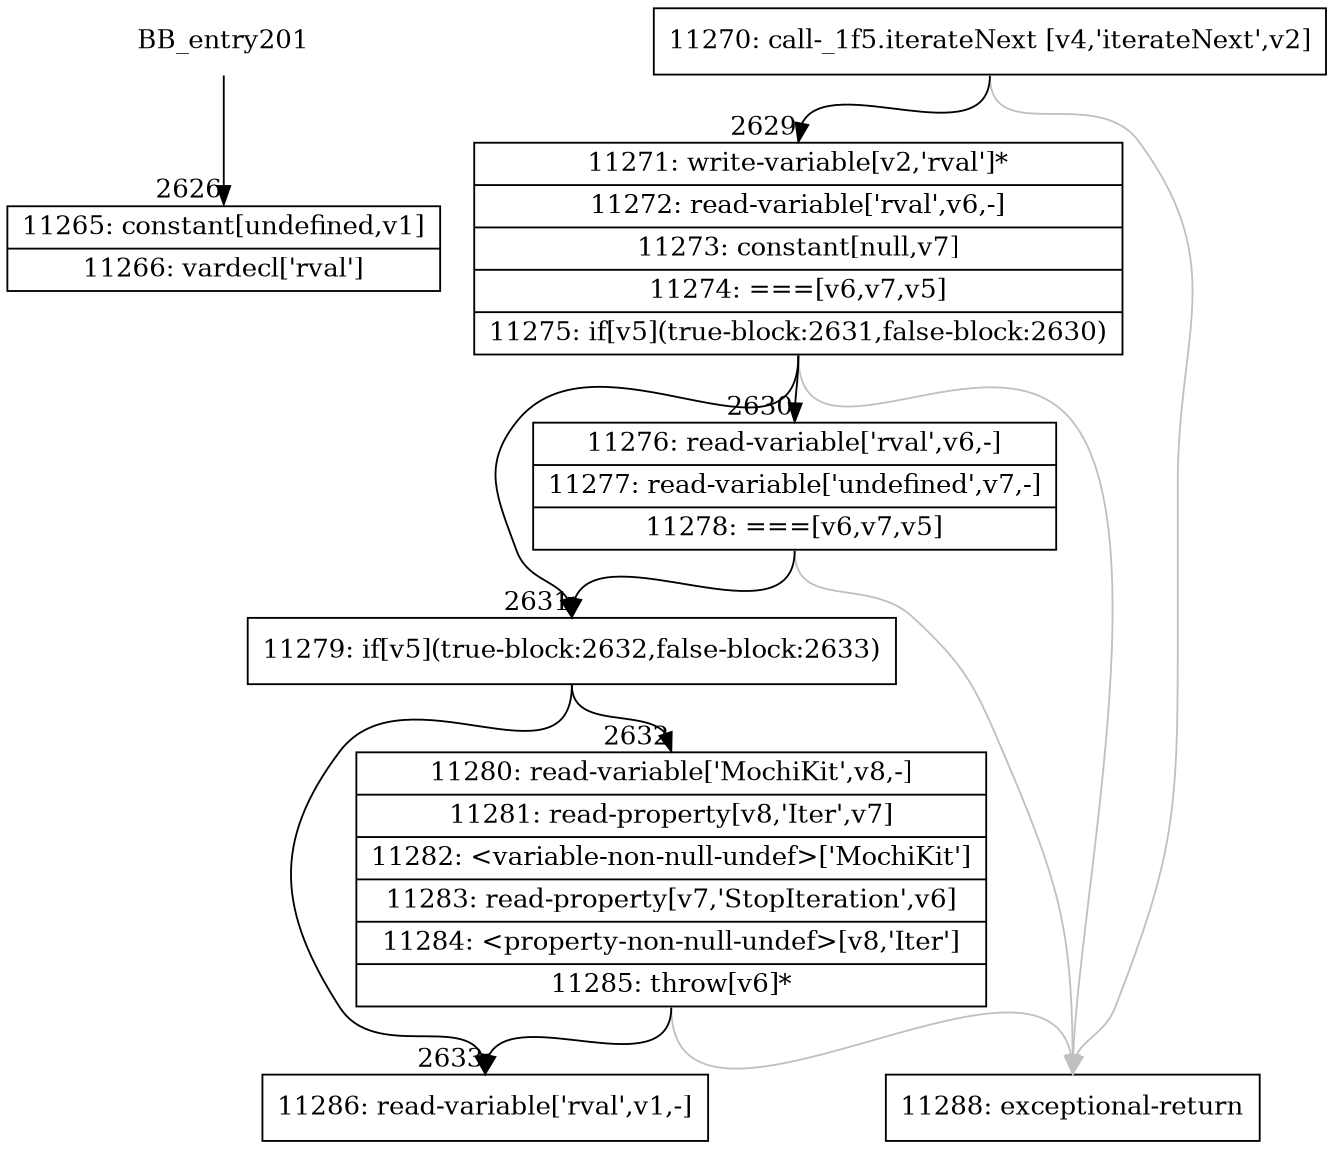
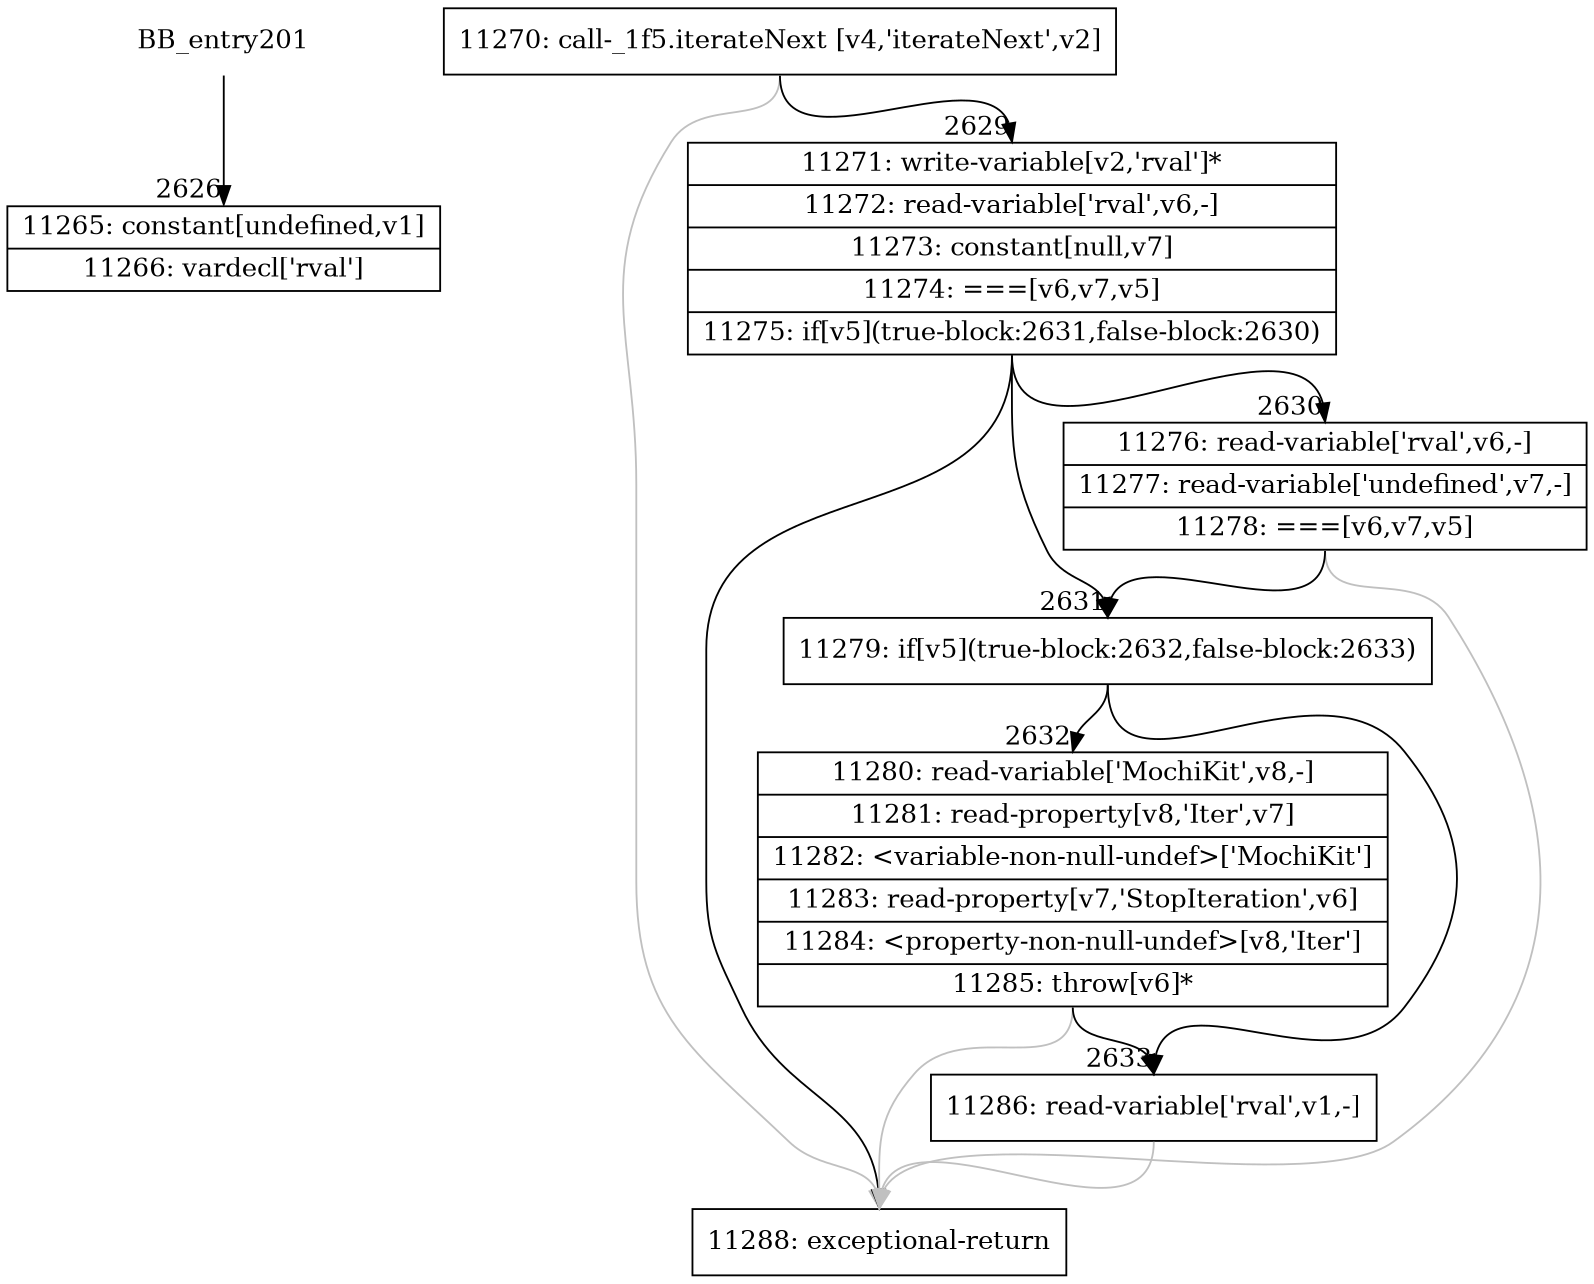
  digraph {
    rankdir=TD
    node [shape=record]
    edge [headport=n tailport=s]
    BB_entry201 [shape=none]
    n2 [label="{11265: constant[undefined,v1]|11266: vardecl['rval']}"]
    n3 [label="{11270: call-_1f5.iterateNext [v4,'iterateNext',v2]}"]
    n4 [label="{11288: exceptional-return}"]
    n5 [label="{11271: write-variable[v2,'rval']*|11272: read-variable['rval',v6,-]|11273: constant[null,v7]|11274: ===[v6,v7,v5]|11275: if[v5](true-block:2631,false-block:2630)}"]
    n6 [label="{11279: if[v5](true-block:2632,false-block:2633)}"]
    n7 [label="{11276: read-variable['rval',v6,-]|11277: read-variable['undefined',v7,-]|11278: ===[v6,v7,v5]}"]
    n8 [label="{11280: read-variable['MochiKit',v8,-]|11281: read-property[v8,'Iter',v7]|11282: \<variable-non-null-undef\>['MochiKit']|11283: read-property[v7,'StopIteration',v6]|11284: \<property-non-null-undef\>[v8,'Iter']|11285: throw[v6]*}"]
    n9 [label="{11286: read-variable['rval',v1,-]}"]
    BB_entry201 -> n2 [headlabel="    2626"]
    n3 -> n4 [color=gray]
    n3 -> n5 [headlabel="      2629"]
-   n5 -> n4 [color=gray]
+   n5 -> n4 [color=black]
    n5 -> n6 [headlabel="      2631"]
    n5 -> n7 [headlabel="      2630"]
    n6 -> n8 [headlabel="      2632"]
    n6 -> n9 [headlabel="      2633"]
    n7 -> n4 [color=gray]
    n7 -> n6
    n8 -> n4 [color=gray]
    n8 -> n9
+   n9 -> n4 [color=gray]
  }
